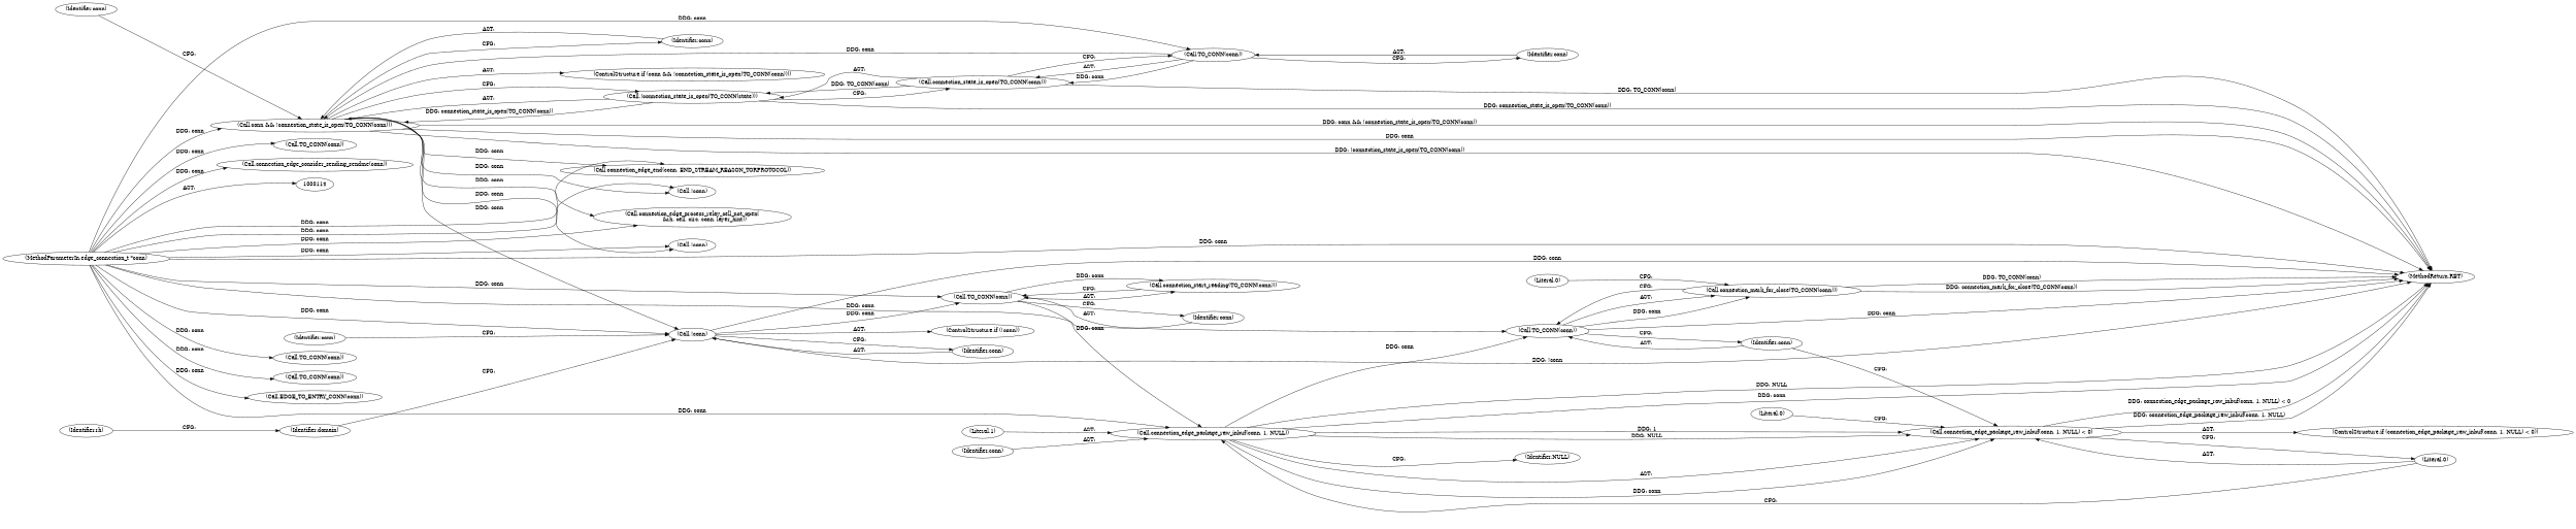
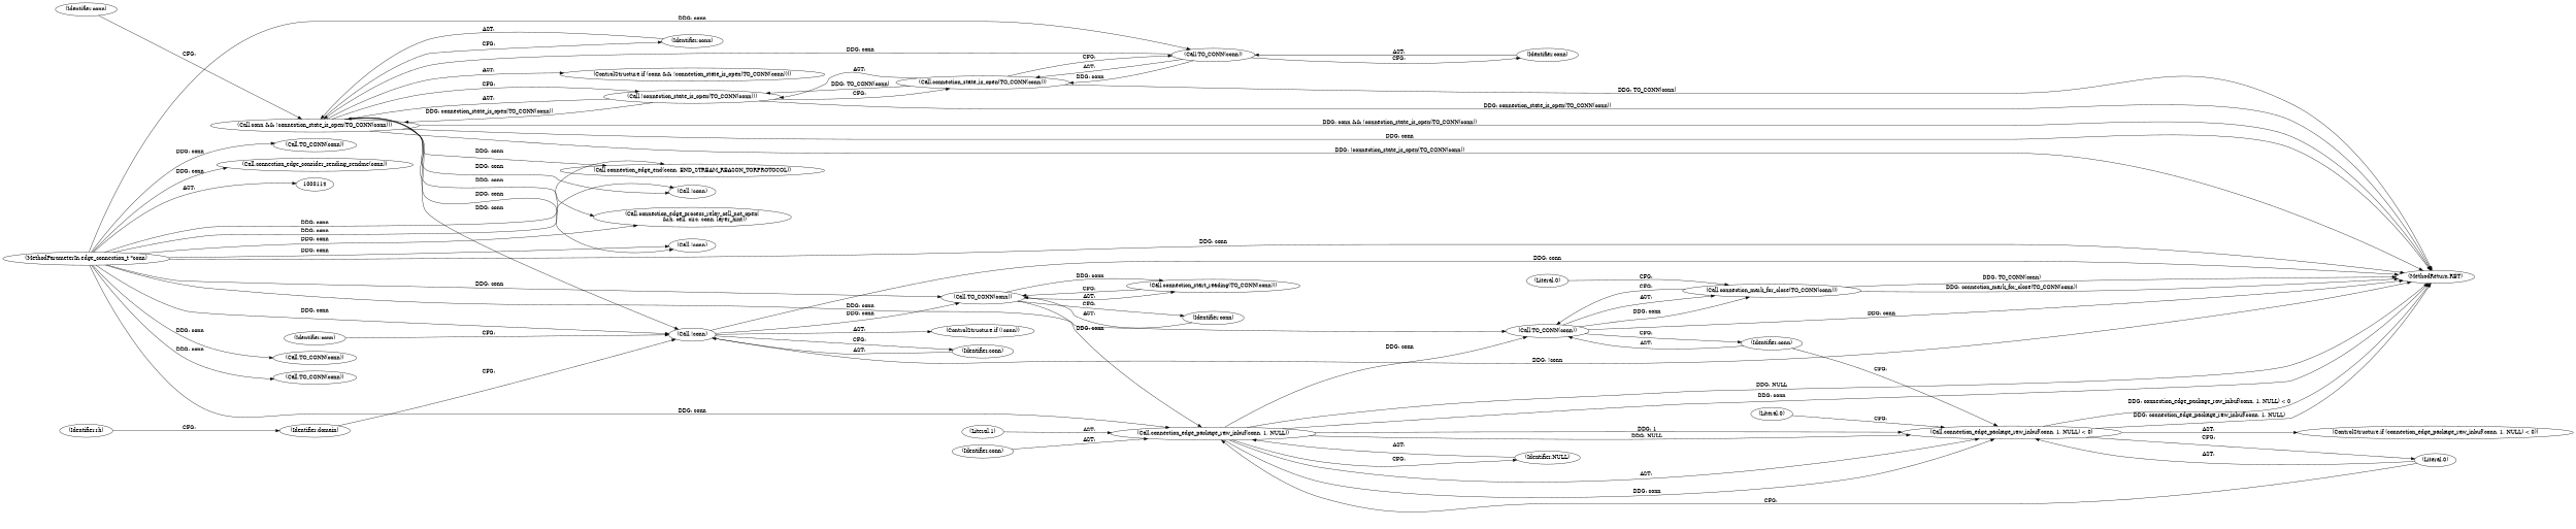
  digraph {
    rankdir=LR
    n1 [label="(Call,connection_edge_package_raw_inbuf(conn, 1, NULL))"]
    n2 [label="(Call,connection_edge_package_raw_inbuf(conn, 1, NULL) < 0)"]
    n3 [label="(Call,TO_CONN(conn))"]
    n4 [label="(Identifier,NULL)"]
    n5 [label="(MethodReturn,RET)"]
    n6 [label="(ControlStructure,if (connection_edge_package_raw_inbuf(conn, 1, NULL) < 0))"]
    n7 [label="(Literal,0)"]
    n8 [label="(Call,connection_mark_for_close(TO_CONN(conn)))"]
    n9 [label="(Identifier,conn)"]
    n10 [label="(Call,TO_CONN(conn))"]
    n11 [label="(Identifier,conn)"]
    n12 [label="(Call,connection_start_reading(TO_CONN(conn)))"]
    n13 [label="(Call,!conn)"]
    n14 [label="(Identifier,conn)"]
    n15 [label="(ControlStructure,if (!conn))"]
    n16 [label="(Call,conn && !connection_state_is_open(TO_CONN(conn)))"]
-   n17 [label="(Call,!connection_state_is_open(TO_CONN(state)))"]
+   n17 [label="(Call,!connection_state_is_open(TO_CONN(conn)))"]
    n18 [label="(ControlStructure,if (conn && !connection_state_is_open(TO_CONN(conn))))"]
    n19 [label="(Call,connection_edge_end(conn, END_STREAM_REASON_TORPROTOCOL))"]
    n20 [label="(Call,!conn)"]
    n21 [label="(Call,connection_edge_process_relay_cell_not_open(\n               &rh, cell, circ, conn, layer_hint))"]
    n22 [label="(Call,!conn)"]
    n23 [label="(Identifier,conn)"]
    n24 [label="(Call,connection_state_is_open(TO_CONN(conn)))"]
    n25 [label="(Call,TO_CONN(conn))"]
    n26 [label="(Identifier,conn)"]
    n27 [label="(MethodParameterIn,edge_connection_t *conn)"]
    n28 [label="(Call,TO_CONN(conn))"]
    n29 [label="(Call,TO_CONN(conn))"]
-   n30 [label="(Call,EDGE_TO_ENTRY_CONN(conn))"]
    n31 [label="(Call,TO_CONN(conn))"]
    n32 [label="(Call,connection_edge_consider_sending_sendme(conn))"]
    1000114
    n34 [label="(Identifier,conn)"]
    n35 [label="(Identifier,conn)"]
    n36 [label="(Identifier,conn)"]
    n37 [label="(Literal,0)"]
    n38 [label="(Identifier,domain)"]
    n39 [label="(Literal,0)"]
    n40 [label="(Literal,1)"]
    n41 [label="(Identifier,rh)"]
    n1 -> n2 [label="AST: "]
    n1 -> n2 [label="DDG: conn"]
    n1 -> n2 [label="DDG: 1"]
    n1 -> n2 [label="DDG: NULL"]
    n1 -> n3 [label="DDG: conn"]
    n1 -> n4 [label="CFG: "]
    n1 -> n5 [label="DDG: conn"]
    n1 -> n5 [label="DDG: NULL"]
    n2 -> n5 [label="DDG: connection_edge_package_raw_inbuf(conn, 1, NULL)"]
    n2 -> n5 [label="DDG: connection_edge_package_raw_inbuf(conn, 1, NULL) < 0"]
    n2 -> n6 [label="AST: "]
    n2 -> n7 [label="CFG: "]
    n3 -> n5 [label="DDG: conn"]
    n3 -> n8 [label="AST: "]
    n3 -> n8 [label="DDG: conn"]
    n3 -> n9 [label="CFG: "]
+   n4 -> n1 [label="AST: "]
    n7 -> n1 [label="CFG: "]
    n7 -> n2 [label="AST: "]
    n8 -> n3 [label="CFG: "]
    n8 -> n5 [label="DDG: connection_mark_for_close(TO_CONN(conn))"]
    n8 -> n5 [label="DDG: TO_CONN(conn)"]
    n9 -> n2 [label="CFG: "]
    n9 -> n3 [label="AST: "]
    n10 -> n1 [label="DDG: conn"]
    n10 -> n11 [label="CFG: "]
    n10 -> n12 [label="AST: "]
    n10 -> n12 [label="DDG: conn"]
    n11 -> n10 [label="AST: "]
    n12 -> n10 [label="CFG: "]
    n13 -> n5 [label="DDG: conn"]
    n13 -> n5 [label="DDG: !conn"]
    n13 -> n10 [label="DDG: conn"]
    n13 -> n14 [label="CFG: "]
    n13 -> n15 [label="AST: "]
    n14 -> n13 [label="AST: "]
    n16 -> n5 [label="DDG: conn"]
    n16 -> n5 [label="DDG: !connection_state_is_open(TO_CONN(conn))"]
    n16 -> n5 [label="DDG: conn && !connection_state_is_open(TO_CONN(conn))"]
    n16 -> n13 [label="DDG: conn"]
    n16 -> n17 [label="CFG: "]
    n16 -> n18 [label="AST: "]
    n16 -> n19 [label="DDG: conn"]
    n16 -> n20 [label="DDG: conn"]
    n16 -> n21 [label="DDG: conn"]
    n16 -> n22 [label="DDG: conn"]
    n16 -> n23 [label="CFG: "]
    n17 -> n5 [label="DDG: connection_state_is_open(TO_CONN(conn))"]
    n17 -> n16 [label="AST: "]
    n17 -> n16 [label="DDG: connection_state_is_open(TO_CONN(conn))"]
    n17 -> n24 [label="CFG: "]
    n23 -> n16 [label="AST: "]
    n24 -> n5 [label="DDG: TO_CONN(conn)"]
    n24 -> n17 [label="AST: "]
    n24 -> n17 [label="DDG: TO_CONN(conn)"]
    n24 -> n25 [label="CFG: "]
    n25 -> n16 [label="DDG: conn"]
    n25 -> n24 [label="AST: "]
    n25 -> n24 [label="DDG: conn"]
    n25 -> n26 [label="CFG: "]
    n26 -> n25 [label="AST: "]
    n27 -> n1 [label="DDG: conn"]
    n27 -> n3 [label="DDG: conn"]
    n27 -> n5 [label="DDG: conn"]
    n27 -> n10 [label="DDG: conn"]
    n27 -> n13 [label="DDG: conn"]
-   n27 -> n16 [label="DDG: conn"]
    n27 -> n19 [label="DDG: conn"]
    n27 -> n20 [label="DDG: conn"]
    n27 -> n21 [label="DDG: conn"]
    n27 -> n22 [label="DDG: conn"]
    n27 -> n25 [label="DDG: conn"]
    n27 -> n28 [label="DDG: conn"]
    n27 -> n29 [label="DDG: conn"]
-   n27 -> n30 [label="DDG: conn"]
    n27 -> n31 [label="DDG: conn"]
    n27 -> n32 [label="DDG: conn"]
    n27 -> 1000114 [label="AST: "]
    n34 -> n13 [label="CFG: "]
    n35 -> n1 [label="AST: "]
    n36 -> n16 [label="CFG: "]
    n37 -> n8 [label="CFG: "]
    n38 -> n13 [label="CFG: "]
    n39 -> n2 [label="CFG: "]
    n40 -> n1 [label="AST: "]
    n41 -> n38 [label="CFG: "]
  }
